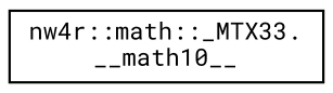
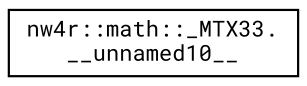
  digraph {
    rankdir=LR
    fontname="Roboto Mono"
-   n1 [color=black fillcolor=white fontname="Roboto Mono" fontsize=10 height=0.2 label="nw4r::math::_MTX33.\l__math10__" shape=record style=filled width=0.4]
+   n1 [color=black fillcolor=white fontname="Roboto Mono" fontsize=10 height=0.2 label="nw4r::math::_MTX33.\l__unnamed10__" shape=record style=filled width=0.4]
  }
